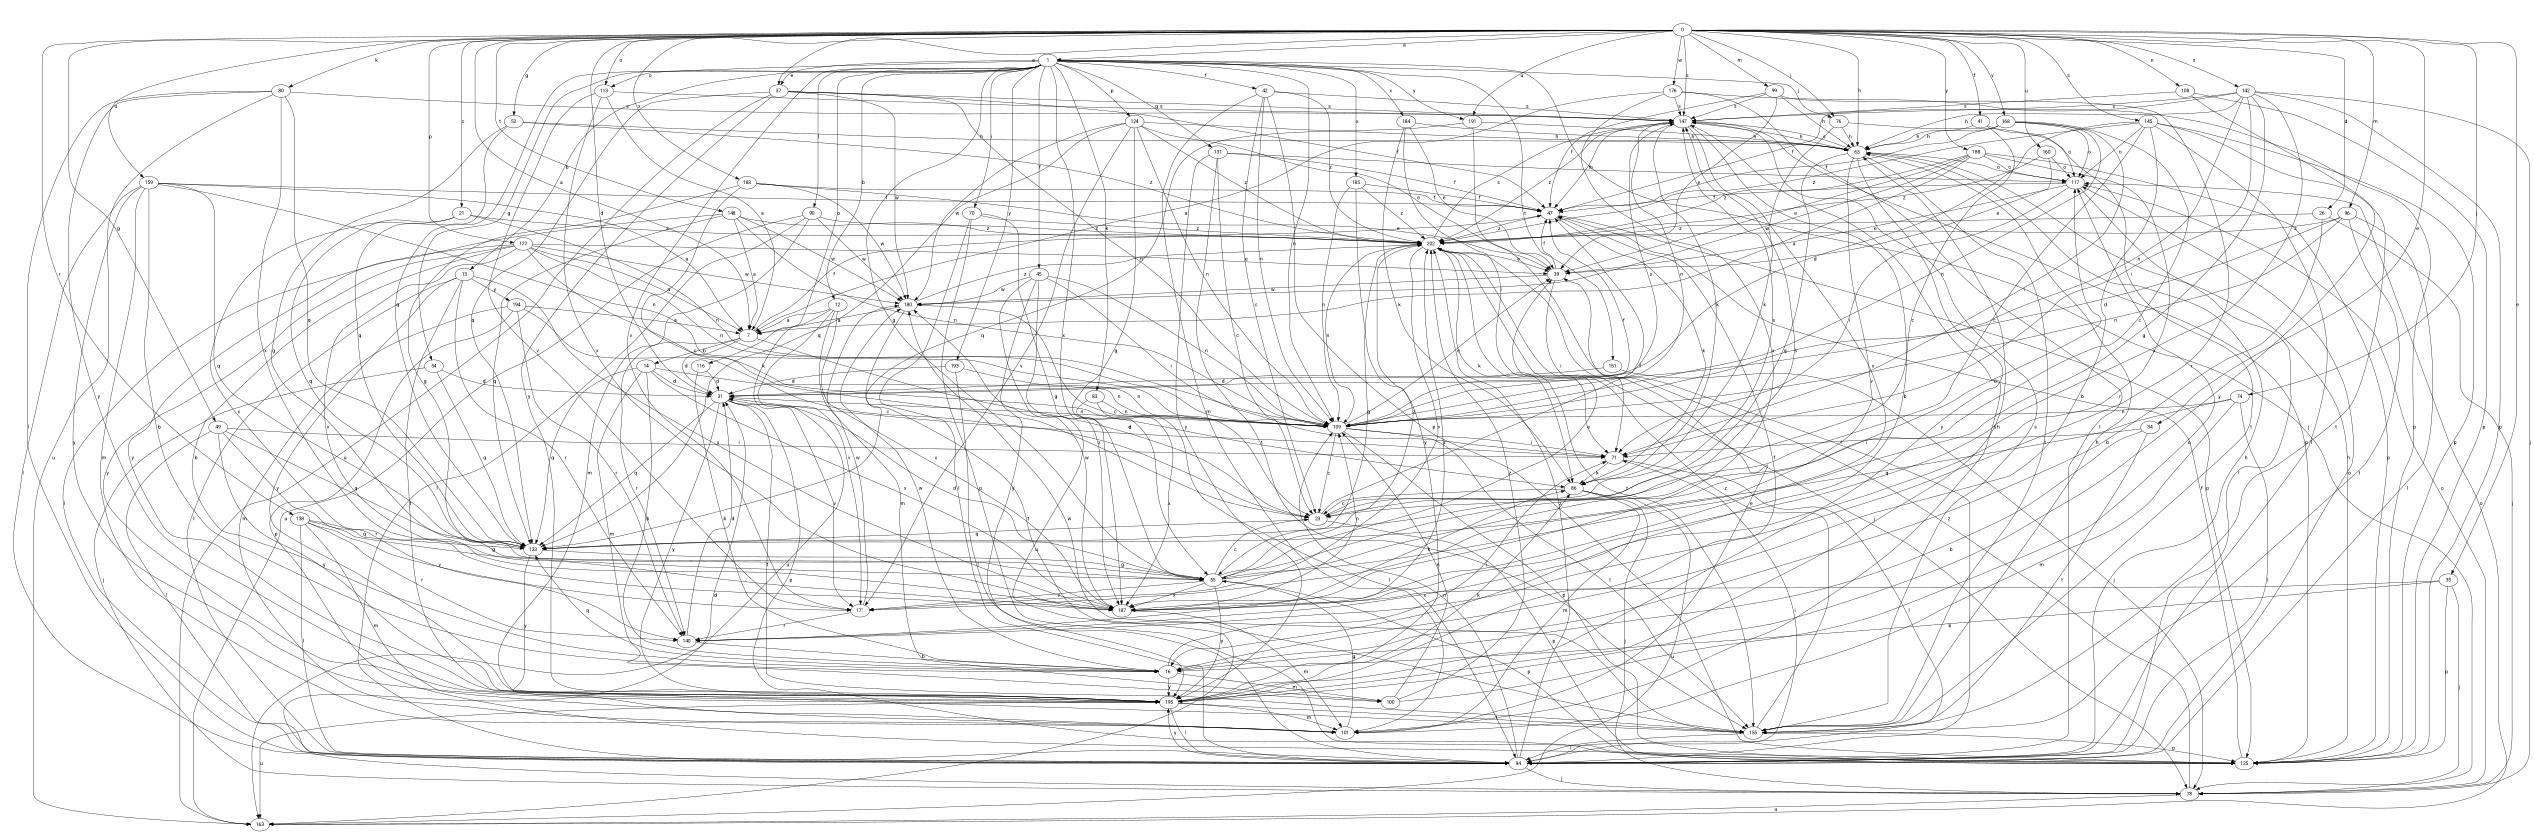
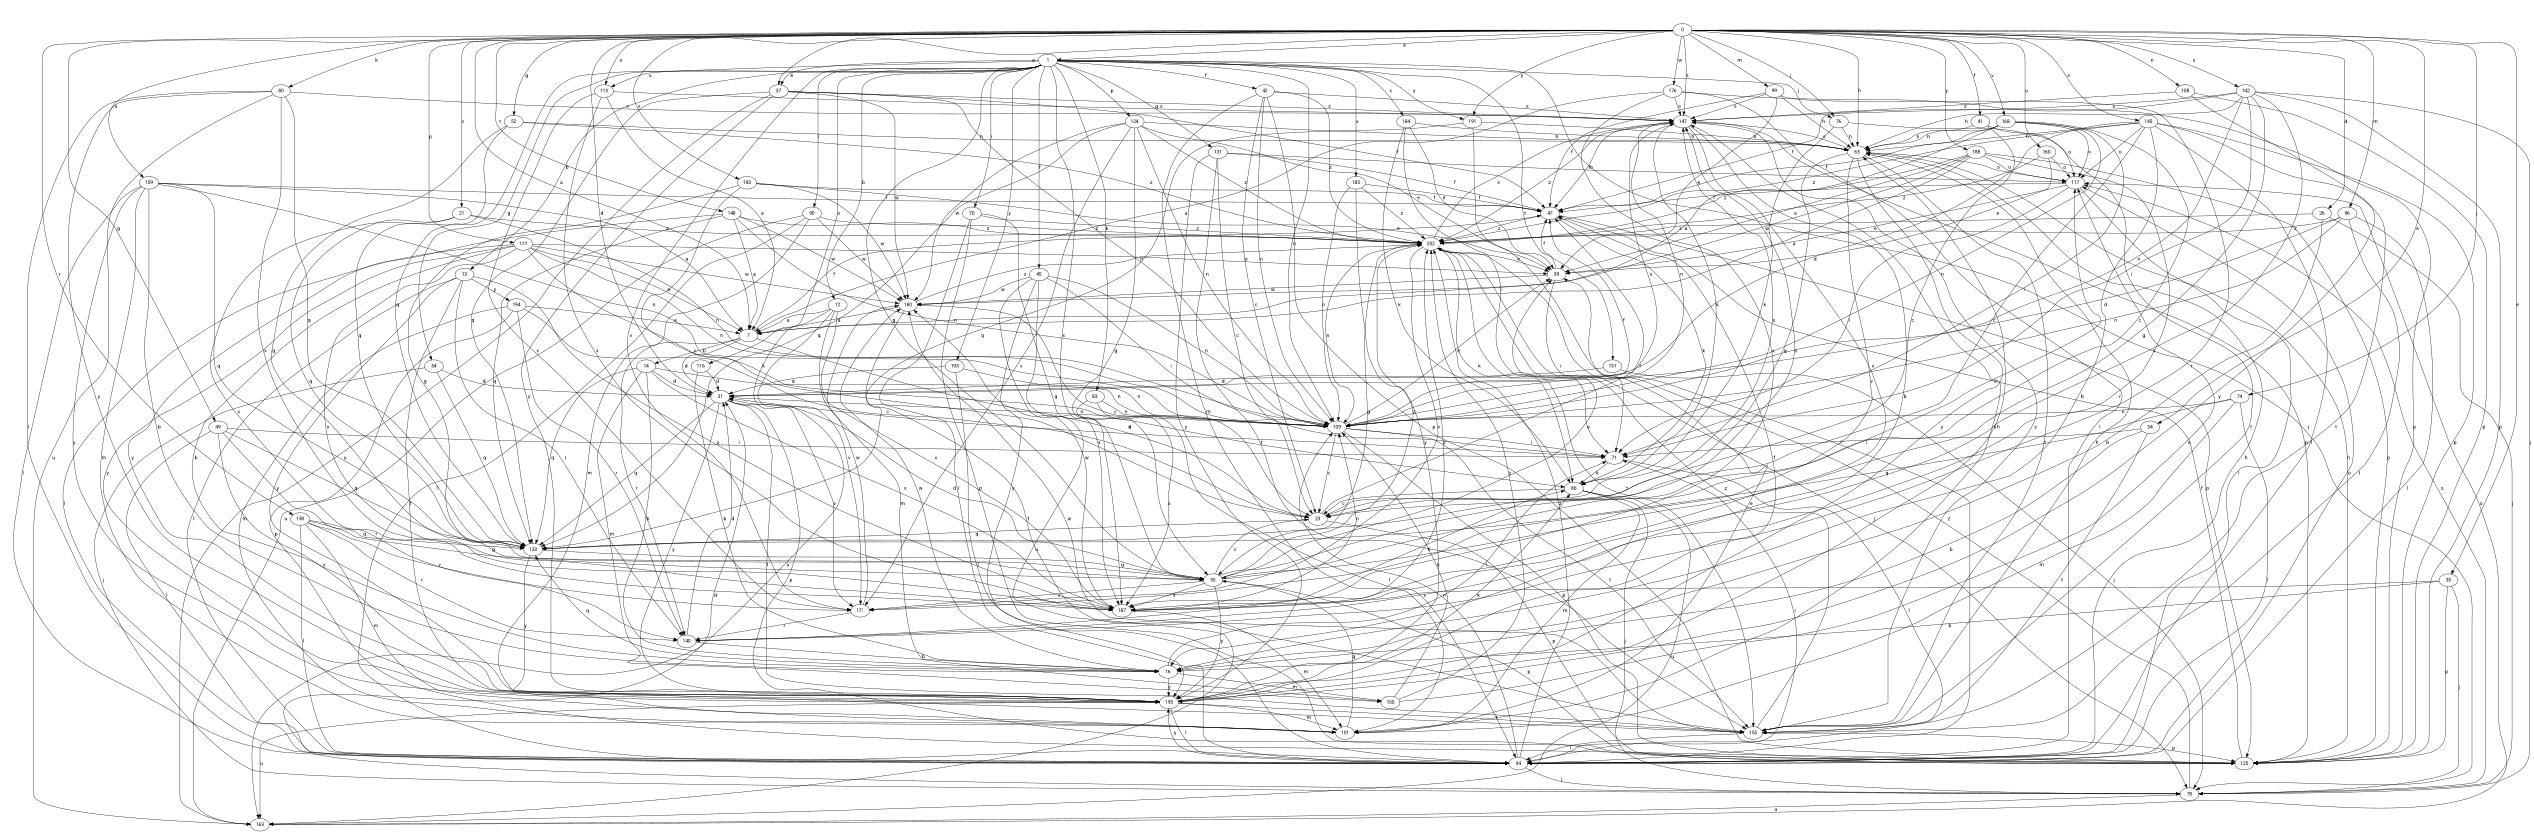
  strict digraph {
    fontname=Roboto
    node [fontname=Roboto]
    edge [fontname=Roboto]
    0
    1
    7
    21
    26
    31
    34
    35
    37
    41
    49
    52
    63
    74
    76
    80
    96
    99
    108
    113
    122
    138
    142
    145
    147
    148
    159
    160
    168
    176
    183
    188
    191
    12
    13
    42
    45
    54
    55
    70
    78
    83
    90
    109
    116
    124
    131
    133
    151
    171
    184
    185
    187
    193
    14
    23
    47
    140
    202
    16
    155
    195
    125
    71
    163
    180
    117
    94
    101
    86
    39
    100
    194
    0 -> 1 [label=a]
    0 -> 7 [label=a]
    0 -> 21 [label=c]
    0 -> 26 [label=d]
    0 -> 31 [label=d]
    0 -> 34 [label=e]
    0 -> 35 [label=e]
    0 -> 37 [label=e]
    0 -> 41 [label=f]
    0 -> 49 [label=g]
    0 -> 52 [label=g]
    0 -> 63 [label=h]
    0 -> 74 [label=j]
    0 -> 76 [label=j]
    0 -> 80 [label=k]
    0 -> 96 [label=m]
    0 -> 99 [label=m]
    0 -> 108 [label=n]
    0 -> 113 [label=o]
    0 -> 122 [label=p]
    0 -> 138 [label=r]
    0 -> 142 [label=s]
    0 -> 145 [label=s]
    0 -> 147 [label=s]
    0 -> 148 [label=t]
    0 -> 159 [label=u]
    0 -> 160 [label=u]
    0 -> 168 [label=v]
    0 -> 176 [label=w]
    0 -> 183 [label=x]
    0 -> 188 [label=y]
-   0 -> 191 [label=u]
+   0 -> 191 [label=y]
    1 -> 37 [label=e]
    1 -> 76 [label=j]
    1 -> 113 [label=o]
    1 -> 191 [label=y]
    1 -> 12 [label=b]
    1 -> 13 [label=b]
    1 -> 42 [label=f]
    1 -> 45 [label=f]
    1 -> 54 [label=g]
    1 -> 55 [label=g]
    1 -> 70 [label=i]
    1 -> 78 [label=j]
    1 -> 83 [label=k]
    1 -> 90 [label=l]
    1 -> 109 [label=n]
    1 -> 116 [label=o]
    1 -> 124 [label=p]
    1 -> 131 [label=q]
    1 -> 133 [label=q]
    1 -> 151 [label=t]
    1 -> 171 [label=v]
    1 -> 184 [label=x]
    1 -> 185 [label=x]
    1 -> 187 [label=x]
    1 -> 193 [label=y]
    7 -> 31 [label=d]
    7 -> 14 [label=b]
    7 -> 23 [label=c]
    7 -> 47 [label=f]
    7 -> 140 [label=r]
    21 -> 109 [label=n]
    21 -> 133 [label=q]
    21 -> 187 [label=x]
    21 -> 202 [label=z]
    26 -> 78 [label=j]
    26 -> 202 [label=z]
    26 -> 16 [label=b]
    31 -> 109 [label=n]
    31 -> 133 [label=q]
    31 -> 171 [label=v]
    31 -> 155 [label=t]
    31 -> 195 [label=y]
    31 -> 125 [label=p]
    34 -> 16 [label=b]
    34 -> 155 [label=t]
    34 -> 71 [label=i]
    35 -> 78 [label=j]
    35 -> 187 [label=x]
    35 -> 16 [label=b]
    35 -> 125 [label=p]
    37 -> 147 [label=s]
    37 -> 109 [label=n]
    37 -> 133 [label=q]
    37 -> 47 [label=f]
    37 -> 195 [label=y]
    37 -> 163 [label=u]
    37 -> 180 [label=w]
    41 -> 63 [label=h]
    41 -> 23 [label=c]
    41 -> 117 [label=o]
    49 -> 133 [label=q]
    49 -> 140 [label=r]
    49 -> 195 [label=y]
    49 -> 71 [label=i]
    49 -> 94 [label=l]
    52 -> 63 [label=h]
    52 -> 55 [label=g]
    52 -> 133 [label=q]
    52 -> 202 [label=z]
    63 -> 147 [label=s]
    63 -> 133 [label=q]
    63 -> 171 [label=v]
    63 -> 155 [label=t]
    63 -> 195 [label=y]
    63 -> 117 [label=o]
    74 -> 109 [label=n]
    74 -> 133 [label=q]
    74 -> 94 [label=l]
    74 -> 101 [label=m]
    76 -> 63 [label=h]
    76 -> 155 [label=t]
    76 -> 86 [label=k]
    80 -> 147 [label=s]
    80 -> 133 [label=q]
    80 -> 187 [label=x]
    80 -> 195 [label=y]
    80 -> 163 [label=u]
    80 -> 94 [label=l]
    96 -> 31 [label=d]
    96 -> 109 [label=n]
    96 -> 202 [label=z]
    96 -> 155 [label=t]
    96 -> 94 [label=l]
    99 -> 63 [label=h]
    99 -> 147 [label=s]
    99 -> 47 [label=f]
    99 -> 140 [label=r]
    99 -> 39 [label=e]
    108 -> 147 [label=s]
    108 -> 195 [label=y]
    108 -> 125 [label=p]
    113 -> 7 [label=a]
    113 -> 147 [label=s]
    113 -> 171 [label=v]
    113 -> 187 [label=x]
    122 -> 7 [label=a]
    122 -> 109 [label=n]
    122 -> 187 [label=x]
    122 -> 16 [label=b]
    122 -> 195 [label=y]
    122 -> 180 [label=w]
    122 -> 94 [label=l]
    122 -> 86 [label=k]
    122 -> 39 [label=e]
    138 -> 55 [label=g]
    138 -> 133 [label=q]
    138 -> 171 [label=v]
    138 -> 140 [label=r]
    138 -> 94 [label=l]
    138 -> 101 [label=m]
    142 -> 63 [label=h]
    142 -> 147 [label=s]
    142 -> 55 [label=g]
    142 -> 78 [label=j]
    142 -> 109 [label=n]
    142 -> 187 [label=x]
    142 -> 47 [label=f]
    142 -> 125 [label=p]
    142 -> 71 [label=i]
    145 -> 31 [label=d]
    145 -> 23 [label=c]
    145 -> 202 [label=z]
    145 -> 16 [label=b]
    145 -> 155 [label=t]
    145 -> 125 [label=p]
    145 -> 117 [label=o]
    145 -> 94 [label=l]
-   147 -> 63 [label=h]
+   145 -> 63 [label=h]
    147 -> 109 [label=n]
    147 -> 187 [label=x]
    147 -> 47 [label=f]
    147 -> 202 [label=z]
    147 -> 16 [label=b]
    147 -> 125 [label=p]
    147 -> 86 [label=k]
    148 -> 7 [label=a]
    148 -> 109 [label=n]
    148 -> 133 [label=q]
    148 -> 202 [label=z]
    148 -> 195 [label=y]
    148 -> 180 [label=w]
    159 -> 7 [label=a]
    159 -> 109 [label=n]
    159 -> 133 [label=q]
    159 -> 47 [label=f]
    159 -> 16 [label=b]
    159 -> 195 [label=y]
    159 -> 94 [label=l]
    159 -> 101 [label=m]
    160 -> 202 [label=z]
    160 -> 117 [label=o]
    160 -> 39 [label=e]
+   168 -> 7 [label=a]
    168 -> 63 [label=h]
    168 -> 109 [label=n]
    168 -> 23 [label=c]
    168 -> 47 [label=f]
    168 -> 71 [label=i]
    168 -> 117 [label=o]
    176 -> 7 [label=a]
    176 -> 147 [label=s]
    176 -> 187 [label=x]
    176 -> 125 [label=p]
    176 -> 94 [label=l]
    183 -> 55 [label=g]
    183 -> 23 [label=c]
    183 -> 47 [label=f]
    183 -> 180 [label=w]
    183 -> 39 [label=e]
    188 -> 7 [label=a]
    188 -> 140 [label=r]
    188 -> 202 [label=z]
    188 -> 125 [label=p]
    188 -> 180 [label=w]
    188 -> 117 [label=o]
    188 -> 39 [label=e]
    191 -> 63 [label=h]
    191 -> 133 [label=q]
    191 -> 94 [label=l]
    12 -> 7 [label=a]
    12 -> 171 [label=v]
    12 -> 187 [label=x]
    12 -> 163 [label=u]
    12 -> 100 [label=m]
    13 -> 187 [label=x]
    13 -> 140 [label=r]
    13 -> 155 [label=t]
    13 -> 195 [label=y]
    13 -> 94 [label=l]
    13 -> 194 [label=y]
    42 -> 147 [label=s]
    42 -> 109 [label=n]
    42 -> 23 [label=c]
    42 -> 202 [label=z]
    42 -> 125 [label=p]
    42 -> 101 [label=m]
    45 -> 109 [label=n]
    45 -> 187 [label=x]
    45 -> 195 [label=y]
    45 -> 71 [label=i]
    45 -> 163 [label=u]
    45 -> 180 [label=w]
    54 -> 31 [label=d]
    54 -> 78 [label=j]
    54 -> 133 [label=q]
    55 -> 31 [label=d]
    55 -> 147 [label=s]
    55 -> 171 [label=v]
    55 -> 187 [label=x]
    55 -> 23 [label=c]
    55 -> 202 [label=z]
    55 -> 195 [label=y]
    55 -> 125 [label=p]
    55 -> 117 [label=o]
    55 -> 39 [label=e]
    70 -> 55 [label=g]
    70 -> 202 [label=z]
    70 -> 125 [label=p]
    70 -> 94 [label=l]
    78 -> 31 [label=d]
    78 -> 202 [label=z]
    78 -> 163 [label=u]
    78 -> 117 [label=o]
    83 -> 109 [label=n]
    83 -> 187 [label=x]
    83 -> 94 [label=l]
    90 -> 202 [label=z]
    90 -> 163 [label=u]
    90 -> 180 [label=w]
    90 -> 94 [label=l]
    90 -> 101 [label=m]
    109 -> 147 [label=s]
    109 -> 23 [label=c]
    109 -> 47 [label=f]
    109 -> 155 [label=t]
    109 -> 125 [label=p]
    109 -> 71 [label=i]
    109 -> 39 [label=e]
    116 -> 31 [label=d]
    116 -> 16 [label=b]
    124 -> 63 [label=h]
    124 -> 55 [label=g]
    124 -> 109 [label=n]
    124 -> 133 [label=q]
    124 -> 171 [label=v]
    124 -> 202 [label=z]
    124 -> 180 [label=w]
    124 -> 39 [label=e]
    131 -> 23 [label=c]
    131 -> 47 [label=f]
    131 -> 155 [label=t]
    131 -> 195 [label=y]
    131 -> 117 [label=o]
    133 -> 55 [label=g]
    133 -> 195 [label=y]
    151 -> 31 [label=d]
    151 -> 78 [label=j]
    171 -> 140 [label=r]
    171 -> 180 [label=w]
    184 -> 63 [label=h]
    184 -> 71 [label=i]
    184 -> 86 [label=k]
    184 -> 39 [label=e]
    185 -> 109 [label=n]
    185 -> 47 [label=f]
    185 -> 202 [label=z]
    185 -> 195 [label=y]
    187 -> 109 [label=n]
    187 -> 180 [label=w]
    187 -> 101 [label=m]
    187 -> 86 [label=k]
    193 -> 31 [label=d]
    193 -> 109 [label=n]
    193 -> 94 [label=l]
    14 -> 31 [label=d]
    14 -> 109 [label=n]
    14 -> 133 [label=q]
    14 -> 187 [label=x]
    14 -> 16 [label=b]
    14 -> 100 [label=m]
    23 -> 147 [label=s]
    23 -> 133 [label=q]
    23 -> 47 [label=f]
    23 -> 125 [label=p]
    47 -> 202 [label=z]
    47 -> 125 [label=p]
    47 -> 86 [label=k]
    140 -> 31 [label=d]
    140 -> 202 [label=z]
    140 -> 16 [label=b]
    202 -> 147 [label=s]
    202 -> 55 [label=g]
    202 -> 78 [label=j]
    202 -> 109 [label=n]
    202 -> 171 [label=v]
    202 -> 155 [label=t]
    202 -> 86 [label=k]
    202 -> 39 [label=e]
    16 -> 133 [label=q]
    16 -> 195 [label=y]
    16 -> 71 [label=i]
    16 -> 180 [label=w]
    16 -> 100 [label=m]
    155 -> 63 [label=h]
    155 -> 147 [label=s]
    155 -> 202 [label=z]
    155 -> 125 [label=p]
    155 -> 180 [label=w]
    155 -> 94 [label=l]
    195 -> 63 [label=h]
    195 -> 47 [label=f]
    195 -> 155 [label=t]
    195 -> 163 [label=u]
    195 -> 94 [label=l]
    195 -> 101 [label=m]
    195 -> 86 [label=k]
    125 -> 63 [label=h]
    125 -> 47 [label=f]
    71 -> 31 [label=d]
    71 -> 94 [label=l]
    71 -> 86 [label=k]
    163 -> 117 [label=o]
    180 -> 7 [label=a]
    180 -> 23 [label=c]
    180 -> 202 [label=z]
    180 -> 155 [label=t]
    117 -> 47 [label=f]
    117 -> 71 [label=i]
    117 -> 94 [label=l]
    117 -> 39 [label=e]
    94 -> 63 [label=h]
    94 -> 78 [label=j]
    94 -> 109 [label=n]
    94 -> 202 [label=z]
    94 -> 195 [label=y]
    94 -> 71 [label=i]
    94 -> 117 [label=o]
    101 -> 147 [label=s]
    101 -> 55 [label=g]
    101 -> 39 [label=e]
    86 -> 78 [label=j]
    86 -> 23 [label=c]
    86 -> 163 [label=u]
    86 -> 101 [label=m]
    39 -> 47 [label=f]
    39 -> 71 [label=i]
    39 -> 180 [label=w]
    100 -> 109 [label=n]
    100 -> 202 [label=z]
    100 -> 117 [label=o]
    194 -> 7 [label=a]
    194 -> 23 [label=c]
    194 -> 140 [label=r]
    194 -> 125 [label=p]
    194 -> 101 [label=m]
  }
